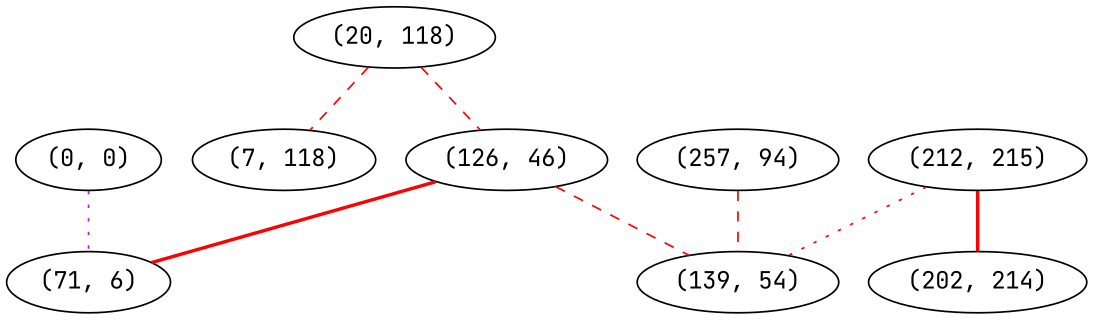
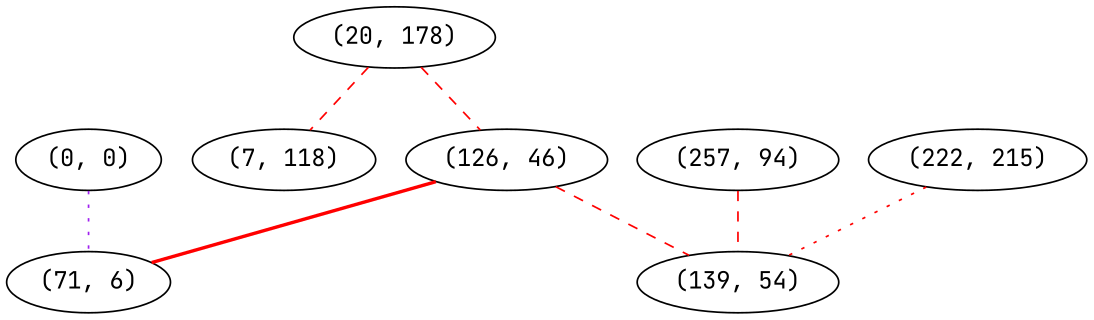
  graph {
    fontname="JetBrains Mono"
    node [fontname="JetBrains Mono"]
    edge [color=red fontname="JetBrains Mono" style=dashed weight=1]
-   "(212, 215)"
+   "(212, 215)" [label="(222, 215)"]
    "(139, 54)"
-   "(202, 214)"
    n4 [label="(71, 6)"]
    "(0, 0)"
-   "(20, 118)"
+   "(20, 118)" [label="(20, 178)"]
    "(126, 46)"
    "(7, 118)"
    "(257, 94)"
    "(212, 215)" -- "(139, 54)" [style=dotted]
-   "(212, 215)" -- "(202, 214)" [style=bold]
    "(0, 0)" -- n4 [color=purple style=dotted weight=4]
    "(20, 118)" -- "(126, 46)"
    "(20, 118)" -- "(7, 118)"
    "(126, 46)" -- "(139, 54)"
    "(126, 46)" -- n4 [style=bold]
    "(257, 94)" -- "(139, 54)"
  }
